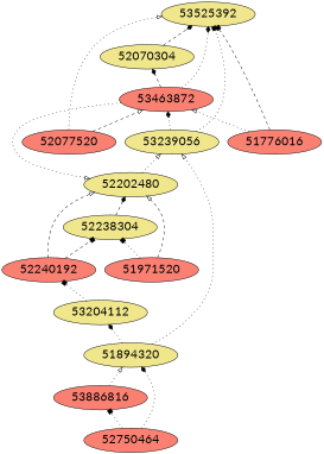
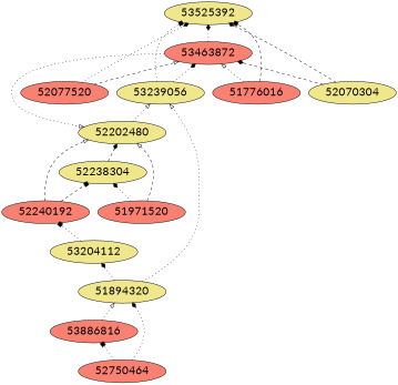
  digraph {
    fontname=Lato
    fontsize=24
    rankdir=BT
    node [fillcolor=khaki fontname=Lato fontsize=24 shape=ellipse style=filled]
    edge [arrowhead=onormal color=black constraint=true fontname=Lato style=dotted]
    51894320
    53886816 [fillcolor=salmon]
    52750464 [fillcolor=salmon]
    53204112
    53525392
    53463872 [fillcolor=salmon]
    52077520 [fillcolor=salmon]
    53239056
    51776016 [fillcolor=salmon]
    52070304
    52202480
    52238304
    51971520 [fillcolor=salmon]
    52240192 [fillcolor=salmon]
    subgraph sub_1 {
      subgraph sub_2 {
        51894320
        53886816
        52750464
      }
      subgraph sub_3 {
        53204112
      }
      subgraph sub_4 {
        53525392
        53463872
        52077520
        53239056
        51776016
        52070304
      }
    }
    subgraph sub_5 {
      52202480
      52238304
      51971520
      52240192
    }
    51894320 -> 53204112 [arrowhead=diamond]
    51894320 -> 53239056
    53886816 -> 51894320
    52750464 -> 51894320 [arrowhead=diamond]
    52750464 -> 53886816 [arrowhead=box]
    53204112 -> 52240192 [arrowhead=box]
    53463872 -> 53525392 [arrowhead=diamond]
    53463872 -> 52202480 [constraint=false]
-   52077520 -> 53525392
+   52077520 -> 53525392 [arrowhead=diamond]
    52077520 -> 53463872 [style=dashed]
    53239056 -> 53525392 [arrowhead=box]
    53239056 -> 53463872 [arrowhead=diamond]
    51776016 -> 53525392 [arrowhead=box style=dashed]
    51776016 -> 53463872
    52070304 -> 53525392 [arrowhead=diamond style=dashed]
-   53463872 -> 52070304 [arrowhead=diamond style=dashed]
+   52070304 -> 53463872 [arrowhead=diamond style=dashed]
    52202480 -> 53239056
    52238304 -> 52202480 [arrowhead=diamond style=dashed]
    51971520 -> 52202480 [style=dashed]
-   51971520 -> 52238304 [arrowhead=box]
+   51971520 -> 52238304 [arrowhead=diamond]
    52240192 -> 52202480 [style=dashed]
    52240192 -> 52238304 [arrowhead=box style=dashed]
  }
